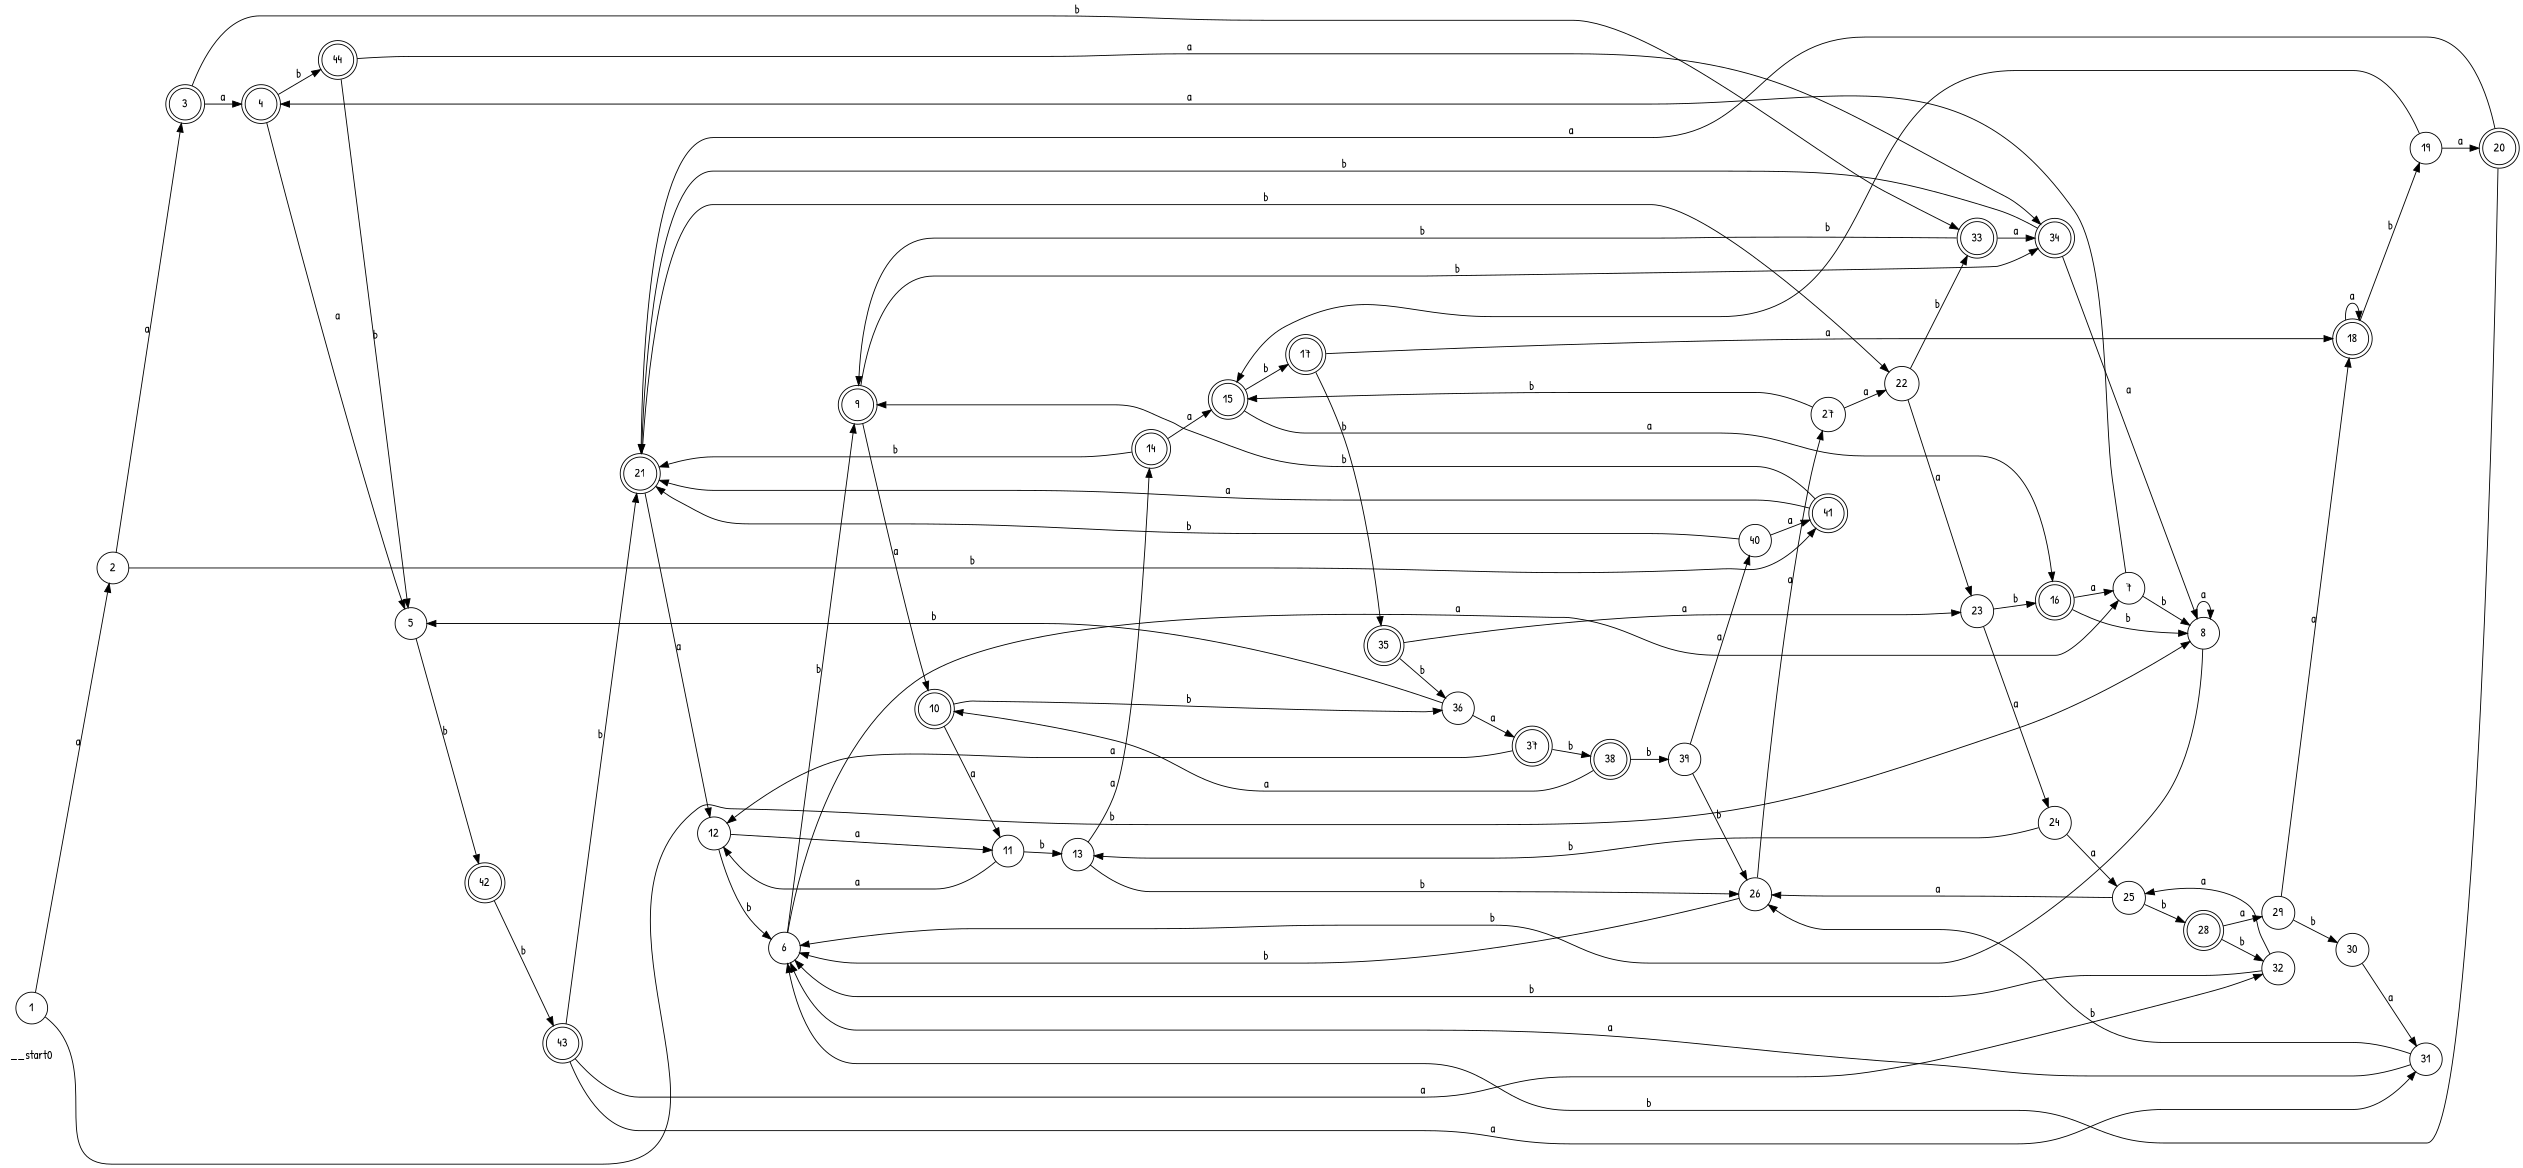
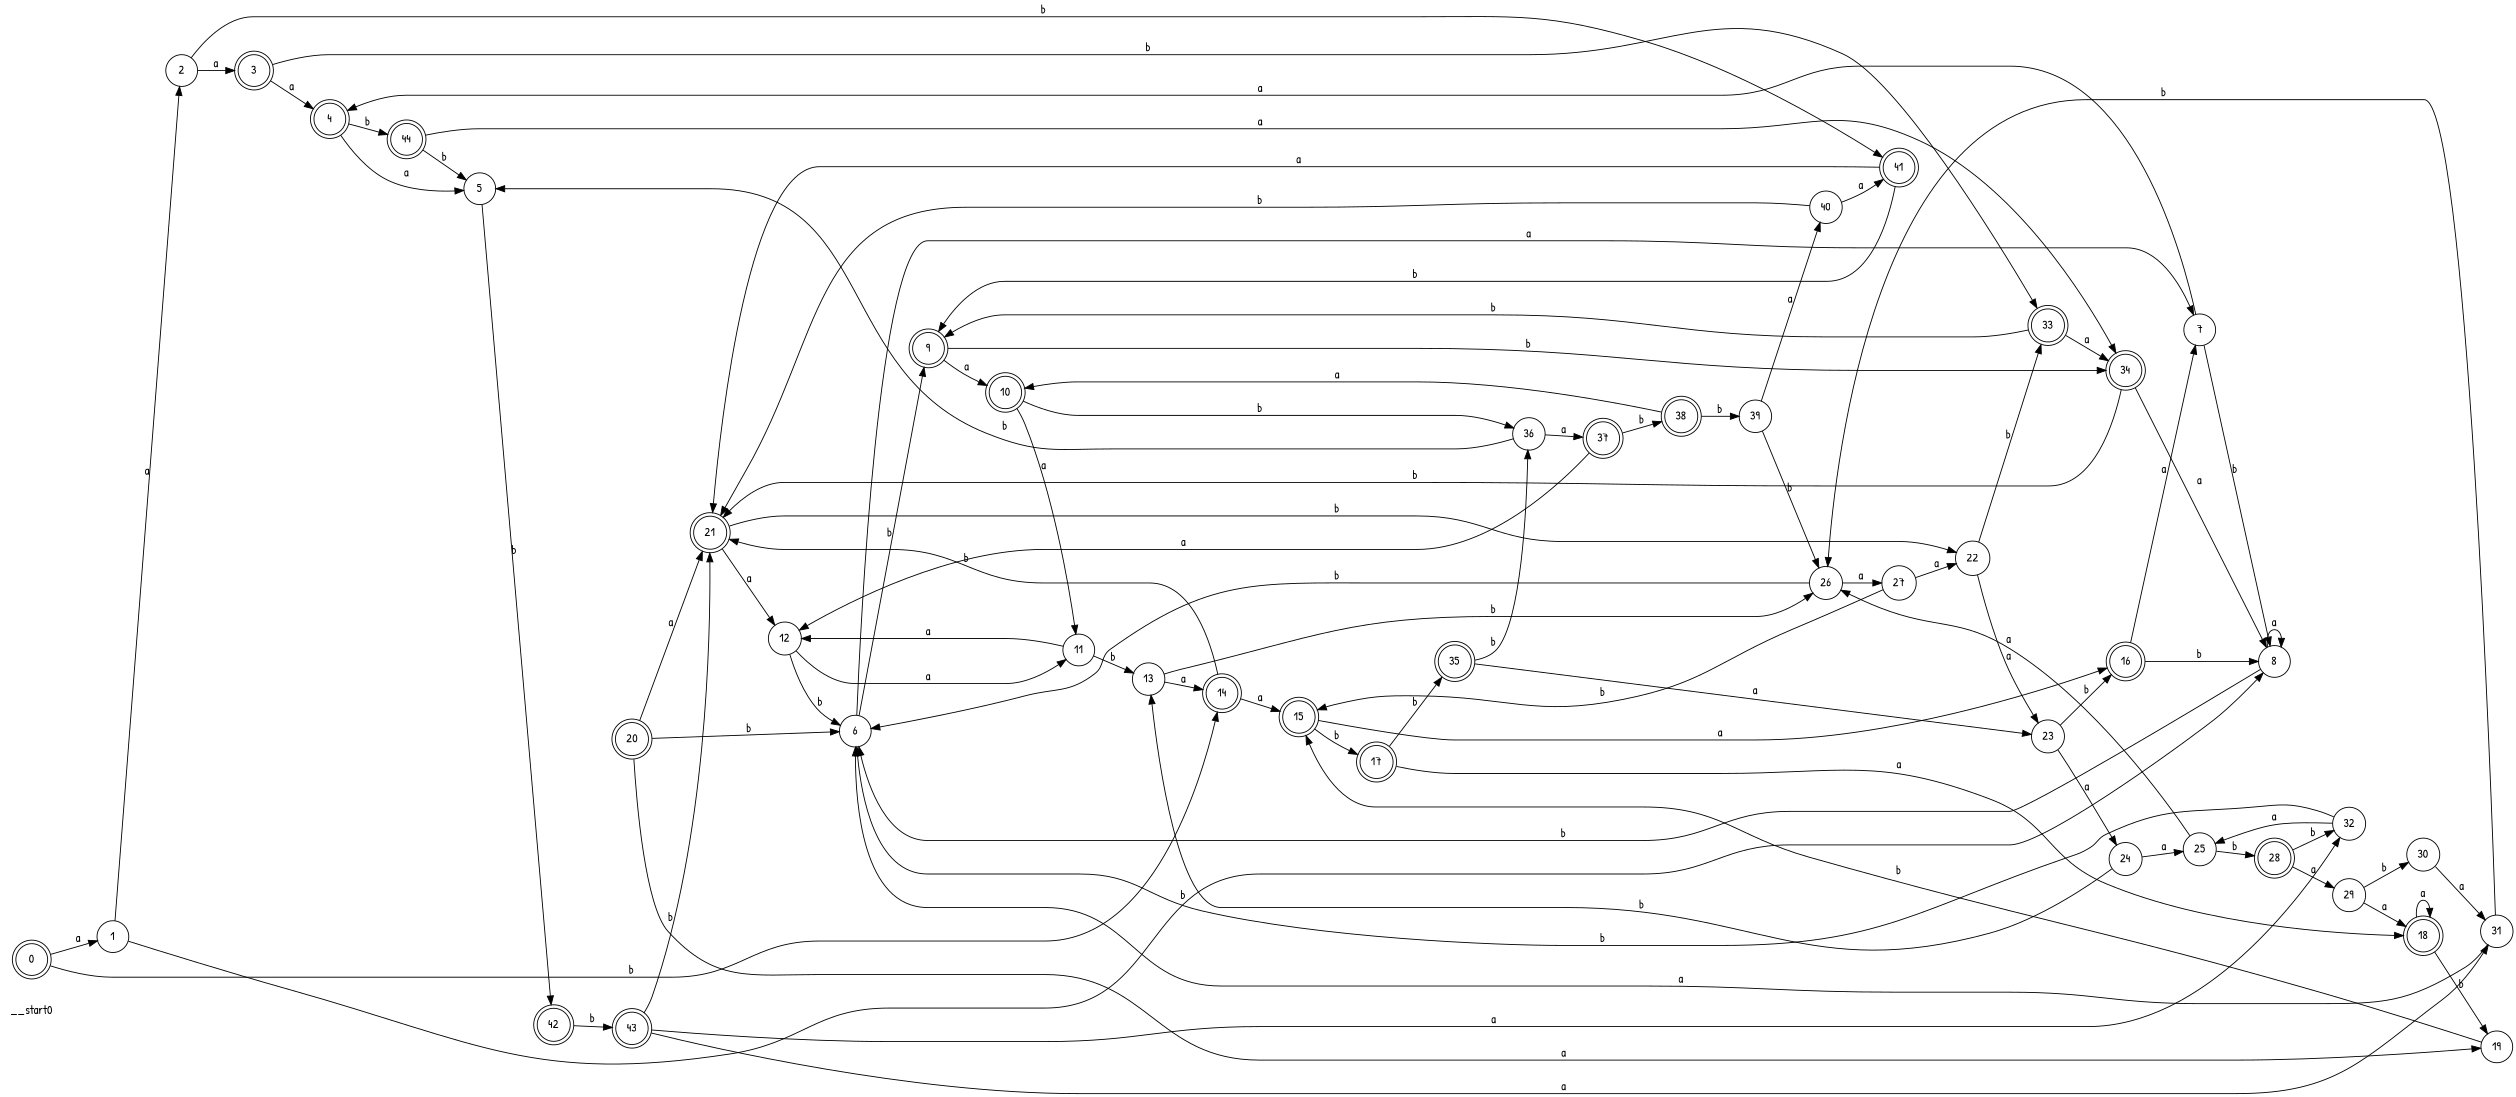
  digraph {
    fontname="Patrick Hand"
    rankdir=LR
    node [fontname="Patrick Hand" shape=circle color=black fillcolor=white style=filled]
    edge [fontname="Patrick Hand"]
    __start0 [shape=none color="" fillcolor="" style=""]
+   n2 [label=0 shape=doublecircle style="rounded,filled"]
    n3 [label=1]
    n4 [label=14 shape=doublecircle style="rounded,filled"]
    n5 [label=2]
    n6 [label=8]
    n7 [label=15 shape=doublecircle style="rounded,filled"]
    n8 [label=21 shape=doublecircle style="rounded,filled"]
    n9 [label=3 shape=doublecircle style="rounded,filled"]
    n10 [label=41 shape=doublecircle style="rounded,filled"]
    n11 [label=6]
    n12 [label=4 shape=doublecircle style="rounded,filled"]
    n13 [label=33 shape=doublecircle style="rounded,filled"]
    n14 [label=9 shape=doublecircle style="rounded,filled"]
    n15 [label=5]
    n16 [label=44 shape=doublecircle style="rounded,filled"]
    n17 [label=34 shape=doublecircle style="rounded,filled"]
    n18 [label=42 shape=doublecircle style="rounded,filled"]
    n19 [label=7]
    n20 [label=43 shape=doublecircle style="rounded,filled"]
    n21 [label=10 shape=doublecircle style="rounded,filled"]
    n22 [label=11]
    n23 [label=36]
    n24 [label=12]
    n25 [label=13]
    n26 [label=37 shape=doublecircle style="rounded,filled"]
    n27 [label=26]
    n28 [label=27]
    n29 [label=16 shape=doublecircle style="rounded,filled"]
    n30 [label=17 shape=doublecircle style="rounded,filled"]
    n31 [label=22]
    n32 [label=18 shape=doublecircle style="rounded,filled"]
    n33 [label=35 shape=doublecircle style="rounded,filled"]
    n34 [label=19]
    n35 [label=23]
    n36 [label=20 shape=doublecircle style="rounded,filled"]
    n37 [label=24]
    n38 [label=25]
    n39 [label=28 shape=doublecircle style="rounded,filled"]
    n40 [label=29]
    n41 [label=32]
    n42 [label=30]
    n43 [label=31]
    n44 [label=38 shape=doublecircle]
    n45 [label=39]
    n46 [label=40]
+   n2 -> n3 [label=a]
+   n2 -> n4 [label=b]
    n3 -> n5 [label=a]
    n3 -> n6 [label=b]
    n4 -> n7 [label=a]
    n4 -> n8 [label=b]
    n5 -> n9 [label=a]
    n5 -> n10 [label=b]
    n6 -> n6 [label=a]
    n6 -> n11 [label=b]
    n7 -> n29 [label=a]
    n7 -> n30 [label=b]
    n8 -> n24 [label=a]
    n8 -> n31 [label=b]
    n9 -> n12 [label=a]
    n9 -> n13 [label=b]
    n10 -> n8 [label=a]
    n10 -> n14 [label=b]
    n11 -> n14 [label=b]
    n11 -> n19 [label=a]
    n12 -> n15 [label=a]
    n12 -> n16 [label=b]
    n13 -> n14 [label=b]
    n13 -> n17 [label=a]
    n14 -> n17 [label=b]
    n14 -> n21 [label=a]
    n15 -> n18 [label=b]
    n16 -> n15 [label=b]
    n16 -> n17 [label=a]
    n17 -> n6 [label=a]
    n17 -> n8 [label=b]
    n18 -> n20 [label=b]
    n19 -> n6 [label=b]
    n19 -> n12 [label=a]
    n20 -> n8 [label=b]
    n20 -> n41 [label=a]
    n20 -> n43 [label=a]
    n21 -> n22 [label=a]
    n21 -> n23 [label=b]
    n22 -> n24 [label=a]
    n22 -> n25 [label=b]
    n23 -> n15 [label=b]
    n23 -> n26 [label=a]
    n24 -> n11 [label=b]
    n24 -> n22 [label=a]
    n25 -> n4 [label=a]
    n25 -> n27 [label=b]
    n26 -> n24 [label=a]
    n26 -> n44 [label=b]
    n27 -> n11 [label=b]
    n27 -> n28 [label=a]
    n28 -> n7 [label=b]
    n28 -> n31 [label=a]
    n29 -> n6 [label=b]
    n29 -> n19 [label=a]
    n30 -> n32 [label=a]
    n30 -> n33 [label=b]
    n31 -> n13 [label=b]
    n31 -> n35 [label=a]
    n32 -> n32 [label=a]
    n32 -> n34 [label=b]
    n33 -> n23 [label=b]
    n33 -> n35 [label=a]
    n34 -> n7 [label=b]
-   n34 -> n36 [label=a]
+   n36 -> n34 [label=a]
    n35 -> n29 [label=b]
    n35 -> n37 [label=a]
    n36 -> n8 [label=a]
    n36 -> n11 [label=b]
    n37 -> n25 [label=b]
    n37 -> n38 [label=a]
    n38 -> n27 [label=a]
    n38 -> n39 [label=b]
    n39 -> n40 [label=a]
    n39 -> n41 [label=b]
    n40 -> n32 [label=a]
    n40 -> n42 [label=b]
    n41 -> n11 [label=b]
    n41 -> n38 [label=a]
    n42 -> n43 [label=a]
    n43 -> n11 [label=a]
    n43 -> n27 [label=b]
    n44 -> n21 [label=a]
    n44 -> n45 [label=b]
    n45 -> n27 [label=b]
    n45 -> n46 [label=a]
    n46 -> n8 [label=b]
    n46 -> n10 [label=a]
  }
